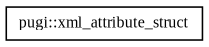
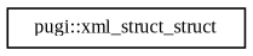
  digraph {
    rankdir=LR
    fontname="Liberation Serif"
-   n1 [color=black fillcolor=white fontname="Liberation Serif" fontsize=10 height=0.2 label="pugi::xml_attribute_struct" shape=record style=filled width=0.4]
+   n1 [color=black fillcolor=white fontname="Liberation Serif" fontsize=10 height=0.2 label="pugi::xml_struct_struct" shape=record style=filled width=0.4]
  }
